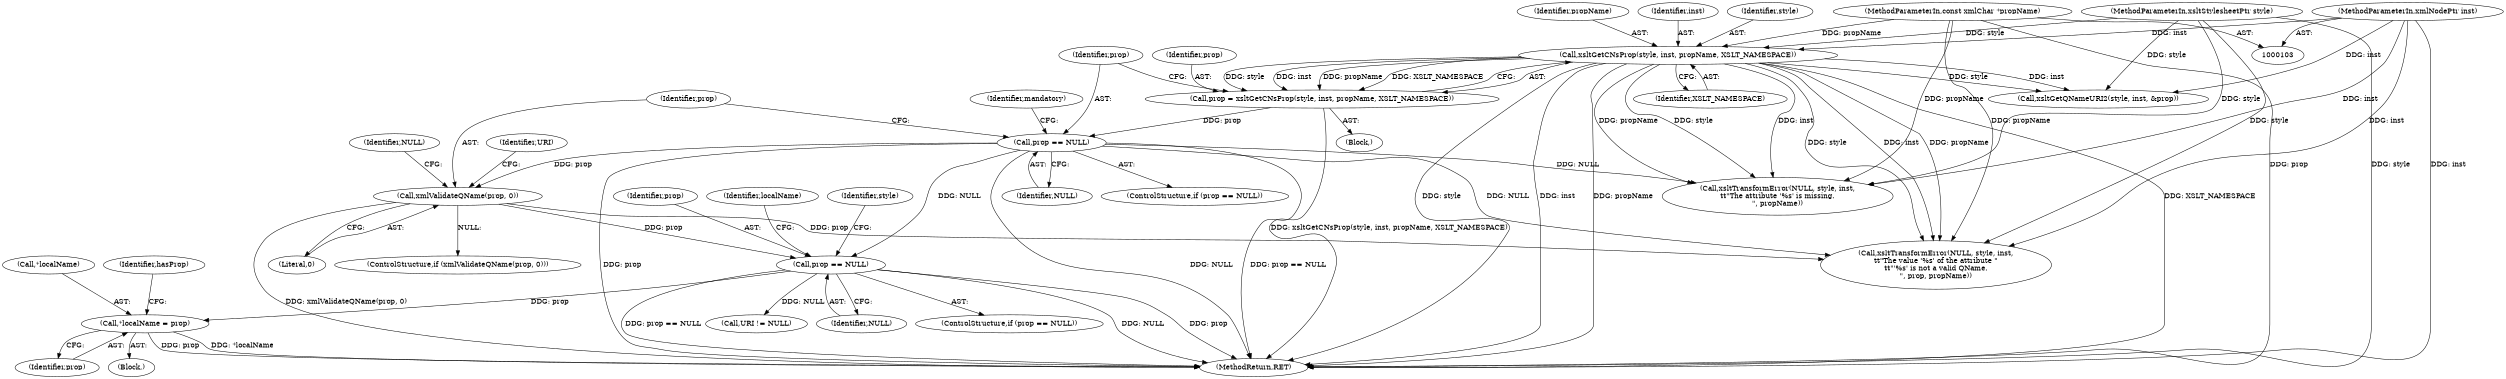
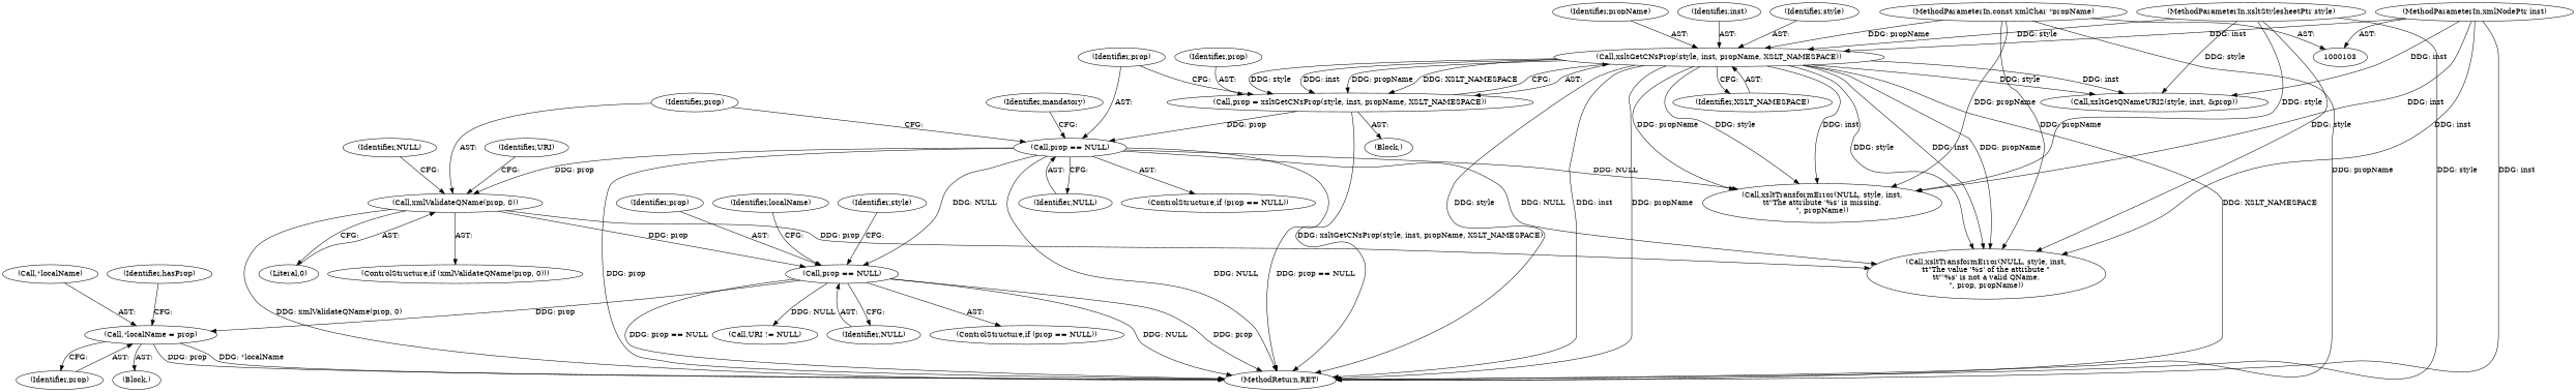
  digraph {
    n1 [label="(Call,*localName = prop)"]
    n2 [label="(Identifier,prop)"]
    n3 [label="(Block,)"]
    n4 [label="(MethodReturn,RET)"]
    n5 [label="(Call,prop == NULL)"]
    n6 [label="(Call,URI != NULL)"]
    n7 [label="(Identifier,NULL)"]
    n8 [label="(ControlStructure,if (prop == NULL))"]
    n9 [label="(Call,xmlValidateQName(prop, 0))"]
    n10 [label="(Literal,0)"]
    n11 [label="(ControlStructure,if (xmlValidateQName(prop, 0)))"]
    n12 [label="(Call,xsltTransformError(NULL, style, inst,\n\t\t\"The value '%s' of the attribute \"\n\t\t\"'%s' is not a valid QName.\n\", prop, propName))"]
    n13 [label="(Call,prop == NULL)"]
    n14 [label="(ControlStructure,if (prop == NULL))"]
    n15 [label="(Call,xsltTransformError(NULL, style, inst,\n\t\t\"The attribute '%s' is missing.\n\", propName))"]
    n16 [label="(Identifier,NULL)"]
    n17 [label="(Call,prop = xsltGetCNsProp(style, inst, propName, XSLT_NAMESPACE))"]
    n18 [label="(Call,xsltGetCNsProp(style, inst, propName, XSLT_NAMESPACE))"]
    n19 [label="(Block,)"]
    n20 [label="(Call,xsltGetQNameURI2(style, inst, &prop))"]
    n21 [label="(Identifier,XSLT_NAMESPACE)"]
    n22 [label="(MethodParameterIn,xsltStylesheetPtr style)"]
    n23 [label="(MethodParameterIn,xmlNodePtr inst)"]
    1000103
    n25 [label="(MethodParameterIn,const xmlChar *propName)"]
    n26 [label="(Identifier,localName)"]
    n27 [label="(Call,*localName)"]
    n28 [label="(Identifier,propName)"]
    n29 [label="(Identifier,inst)"]
    n30 [label="(Identifier,style)"]
    n31 [label="(Identifier,mandatory)"]
    n32 [label="(Identifier,style)"]
    n33 [label="(Identifier,prop)"]
    n34 [label="(Identifier,prop)"]
    n35 [label="(Identifier,NULL)"]
    n36 [label="(Identifier,prop)"]
    n37 [label="(Identifier,hasProp)"]
    n38 [label="(Identifier,prop)"]
    n39 [label="(Identifier,URI)"]
    n1 -> n2 [label="CFG: "]
    n1 -> n3 [label="AST: "]
    n1 -> n4 [label="DDG: prop"]
    n1 -> n4 [label="DDG: *localName"]
    n2 -> n1 [label="AST: "]
    n5 -> n1 [label="DDG: prop"]
    n5 -> n4 [label="DDG: prop"]
    n5 -> n4 [label="DDG: prop == NULL"]
    n5 -> n4 [label="DDG: NULL"]
    n5 -> n6 [label="DDG: NULL"]
    n5 -> n7 [label="CFG: "]
    n5 -> n8 [label="AST: "]
    n7 -> n5 [label="AST: "]
    n9 -> n4 [label="DDG: xmlValidateQName(prop, 0)"]
    n9 -> n5 [label="DDG: prop"]
    n9 -> n10 [label="CFG: "]
-   n9 -> n11 [label="NULL: "]
+   n9 -> n11 [label="AST: "]
    n9 -> n12 [label="DDG: prop"]
    n10 -> n9 [label="AST: "]
    n13 -> n4 [label="DDG: NULL"]
    n13 -> n4 [label="DDG: prop == NULL"]
    n13 -> n4 [label="DDG: prop"]
    n13 -> n5 [label="DDG: NULL"]
    n13 -> n9 [label="DDG: prop"]
    n13 -> n12 [label="DDG: NULL"]
    n13 -> n14 [label="AST: "]
    n13 -> n15 [label="DDG: NULL"]
    n13 -> n16 [label="CFG: "]
    n16 -> n13 [label="AST: "]
    n17 -> n4 [label="DDG: xsltGetCNsProp(style, inst, propName, XSLT_NAMESPACE)"]
    n17 -> n13 [label="DDG: prop"]
    n17 -> n18 [label="CFG: "]
    n17 -> n19 [label="AST: "]
    n18 -> n4 [label="DDG: style"]
    n18 -> n4 [label="DDG: inst"]
    n18 -> n4 [label="DDG: propName"]
    n18 -> n4 [label="DDG: XSLT_NAMESPACE"]
    n18 -> n12 [label="DDG: style"]
    n18 -> n12 [label="DDG: inst"]
    n18 -> n12 [label="DDG: propName"]
    n18 -> n15 [label="DDG: style"]
    n18 -> n15 [label="DDG: inst"]
    n18 -> n15 [label="DDG: propName"]
    n18 -> n17 [label="AST: "]
    n18 -> n17 [label="DDG: style"]
    n18 -> n17 [label="DDG: inst"]
    n18 -> n17 [label="DDG: propName"]
    n18 -> n17 [label="DDG: XSLT_NAMESPACE"]
    n18 -> n20 [label="DDG: style"]
    n18 -> n20 [label="DDG: inst"]
    n18 -> n21 [label="CFG: "]
    n21 -> n18 [label="AST: "]
    n22 -> n4 [label="DDG: style"]
    n22 -> n12 [label="DDG: style"]
    n22 -> n15 [label="DDG: style"]
    n22 -> n18 [label="DDG: style"]
    n22 -> n20 [label="DDG: style"]
    n23 -> n4 [label="DDG: inst"]
    n23 -> n12 [label="DDG: inst"]
    n23 -> n15 [label="DDG: inst"]
    n23 -> n18 [label="DDG: inst"]
    n23 -> n20 [label="DDG: inst"]
    n23 -> 1000103 [label="AST: "]
-   n25 -> n4 [label="DDG: prop"]
+   n25 -> n4 [label="DDG: propName"]
    n25 -> n12 [label="DDG: propName"]
    n25 -> n15 [label="DDG: propName"]
    n25 -> n18 [label="DDG: propName"]
    n25 -> 1000103 [label="AST: "]
    n26 -> n5 [label="CFG: "]
    n27 -> n1 [label="AST: "]
    n28 -> n18 [label="AST: "]
    n29 -> n18 [label="AST: "]
    n30 -> n18 [label="AST: "]
    n31 -> n13 [label="CFG: "]
    n32 -> n5 [label="CFG: "]
    n33 -> n5 [label="AST: "]
    n34 -> n17 [label="AST: "]
    n35 -> n9 [label="CFG: "]
    n36 -> n13 [label="AST: "]
    n36 -> n17 [label="CFG: "]
    n37 -> n1 [label="CFG: "]
    n38 -> n9 [label="AST: "]
    n38 -> n13 [label="CFG: "]
    n39 -> n9 [label="CFG: "]
  }
